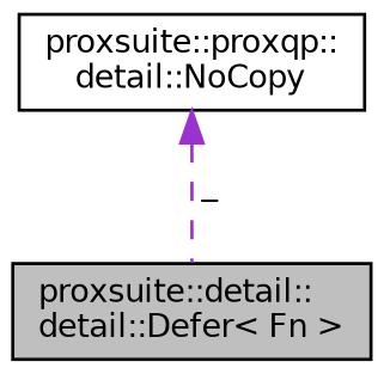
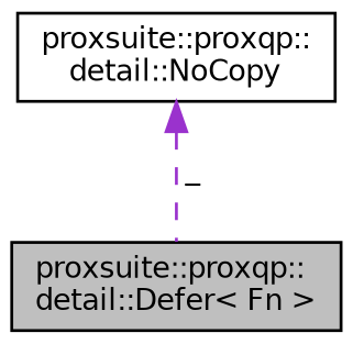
  digraph {
    node [color=black fontname=Helvetica fontsize=10 shape=record]
-   n1 [fillcolor=grey75 fontcolor=black height=0.2 label="proxsuite::detail::\ldetail::Defer\< Fn \>" style=filled width=0.4]
+   n1 [fillcolor=grey75 fontcolor=black height=0.2 label="proxsuite::proxqp::\ldetail::Defer\< Fn \>" style=filled width=0.4]
    n2 [height=0.2 label="proxsuite::proxqp::\ldetail::NoCopy" width=0.4]
    n2 -> n1 [color=darkorchid3 dir=back fontname=Helvetica fontsize=10 label=" _" labelfontname=Helvetica labelfontsize=10 style=dashed]
  }
